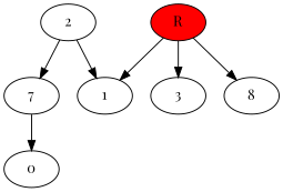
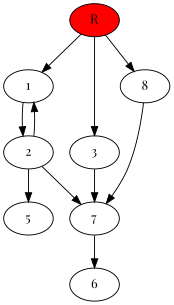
  digraph {
    fontname="Playfair Display"
    node [fontname="Playfair Display"]
    edge [fontname="Playfair Display"]
    1
    2
+   5
    7
    3
-   6 [label=0]
+   6
    8
    R [fillcolor="#ff0000" style=filled]
+   1 -> 2
    2 -> 1
+   2 -> 5
    2 -> 7
    7 -> 6
+   3 -> 7
+   8 -> 7
    R -> 1
    R -> 3
    R -> 8
  }
